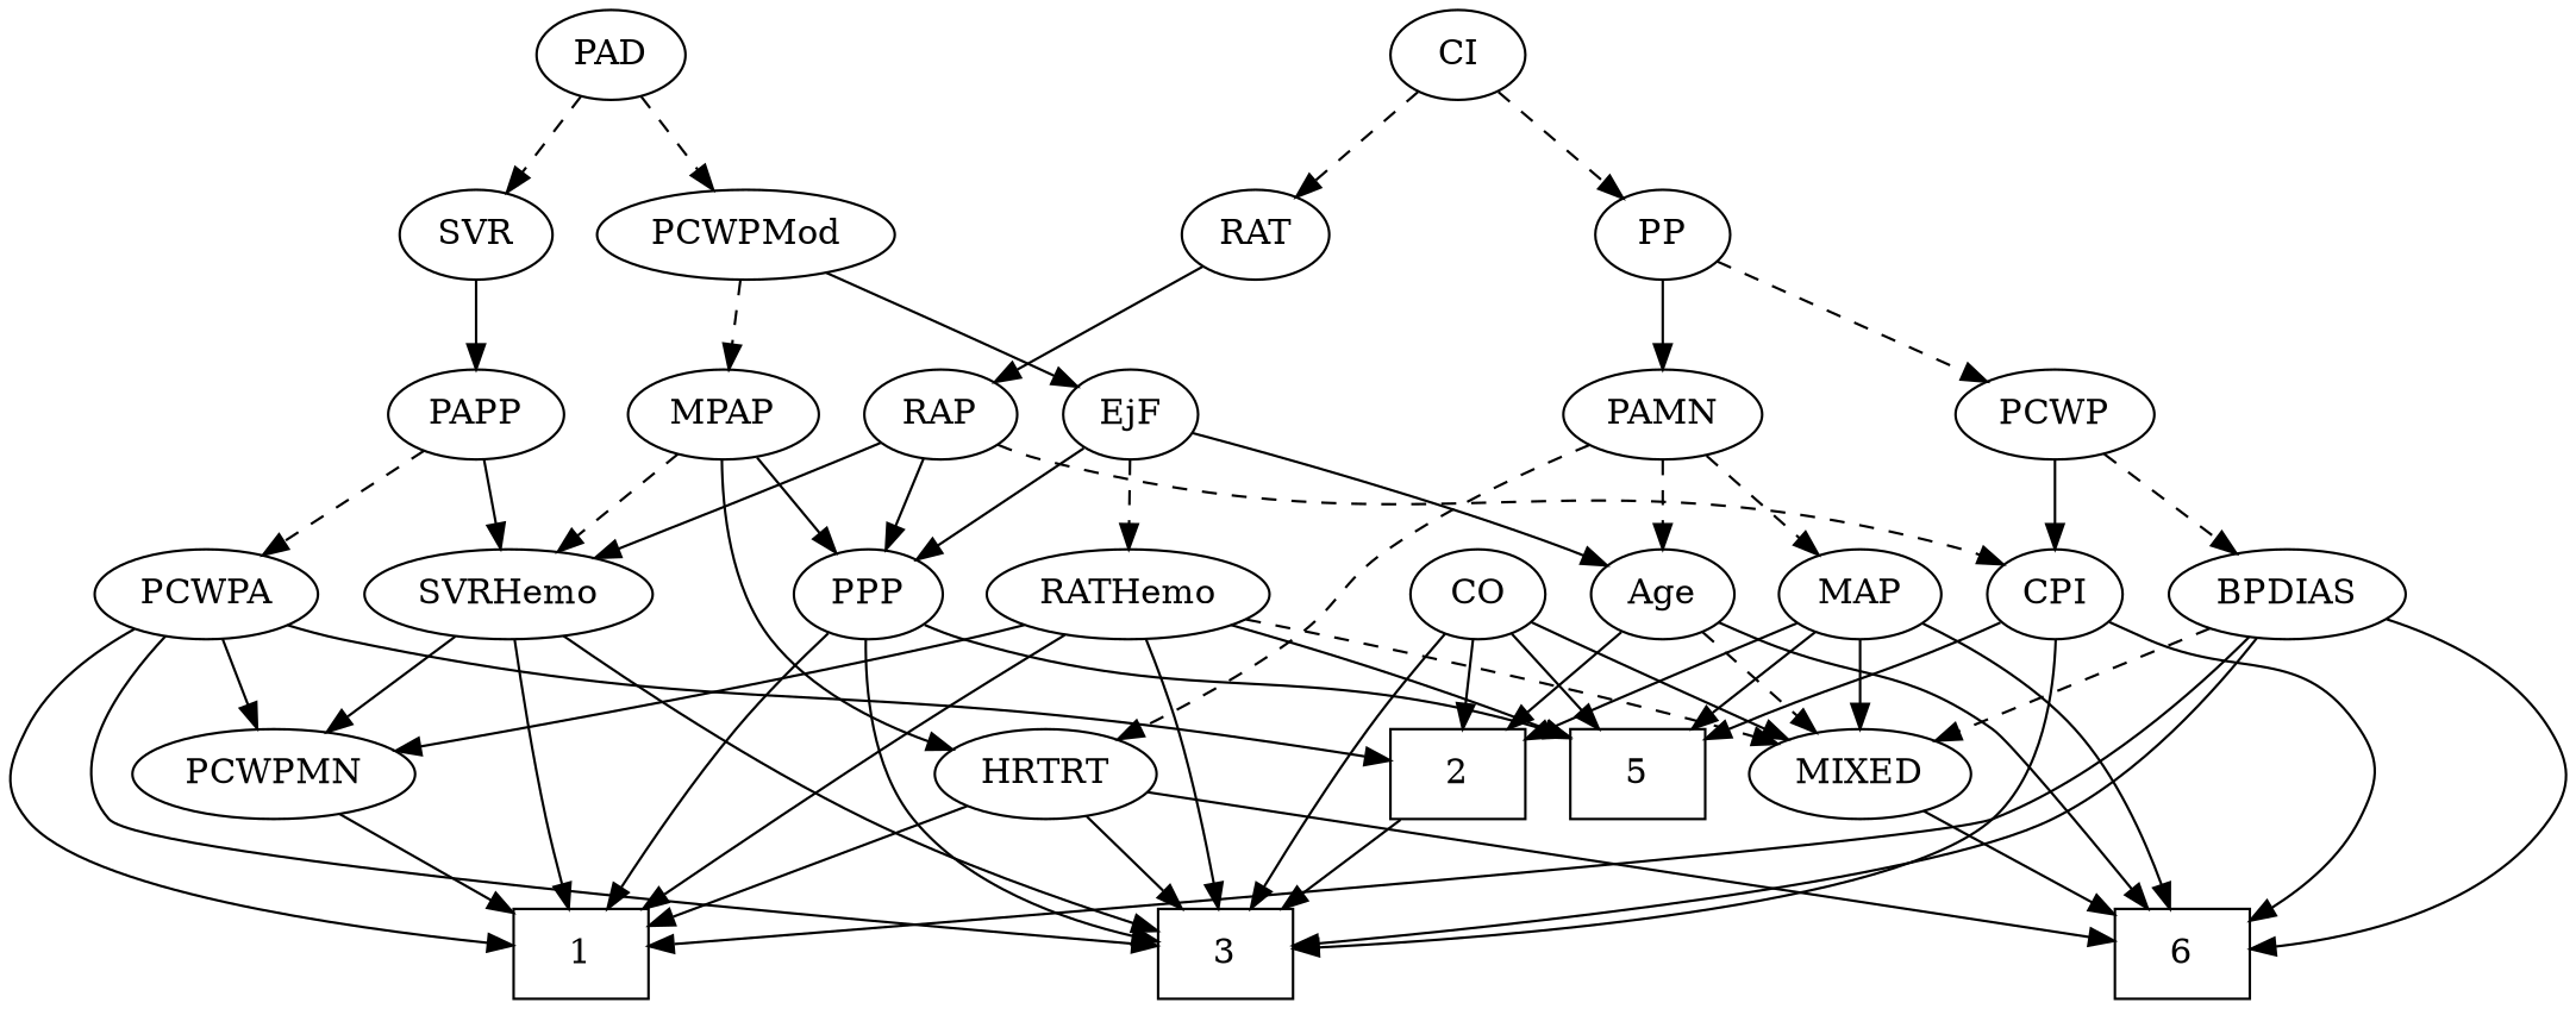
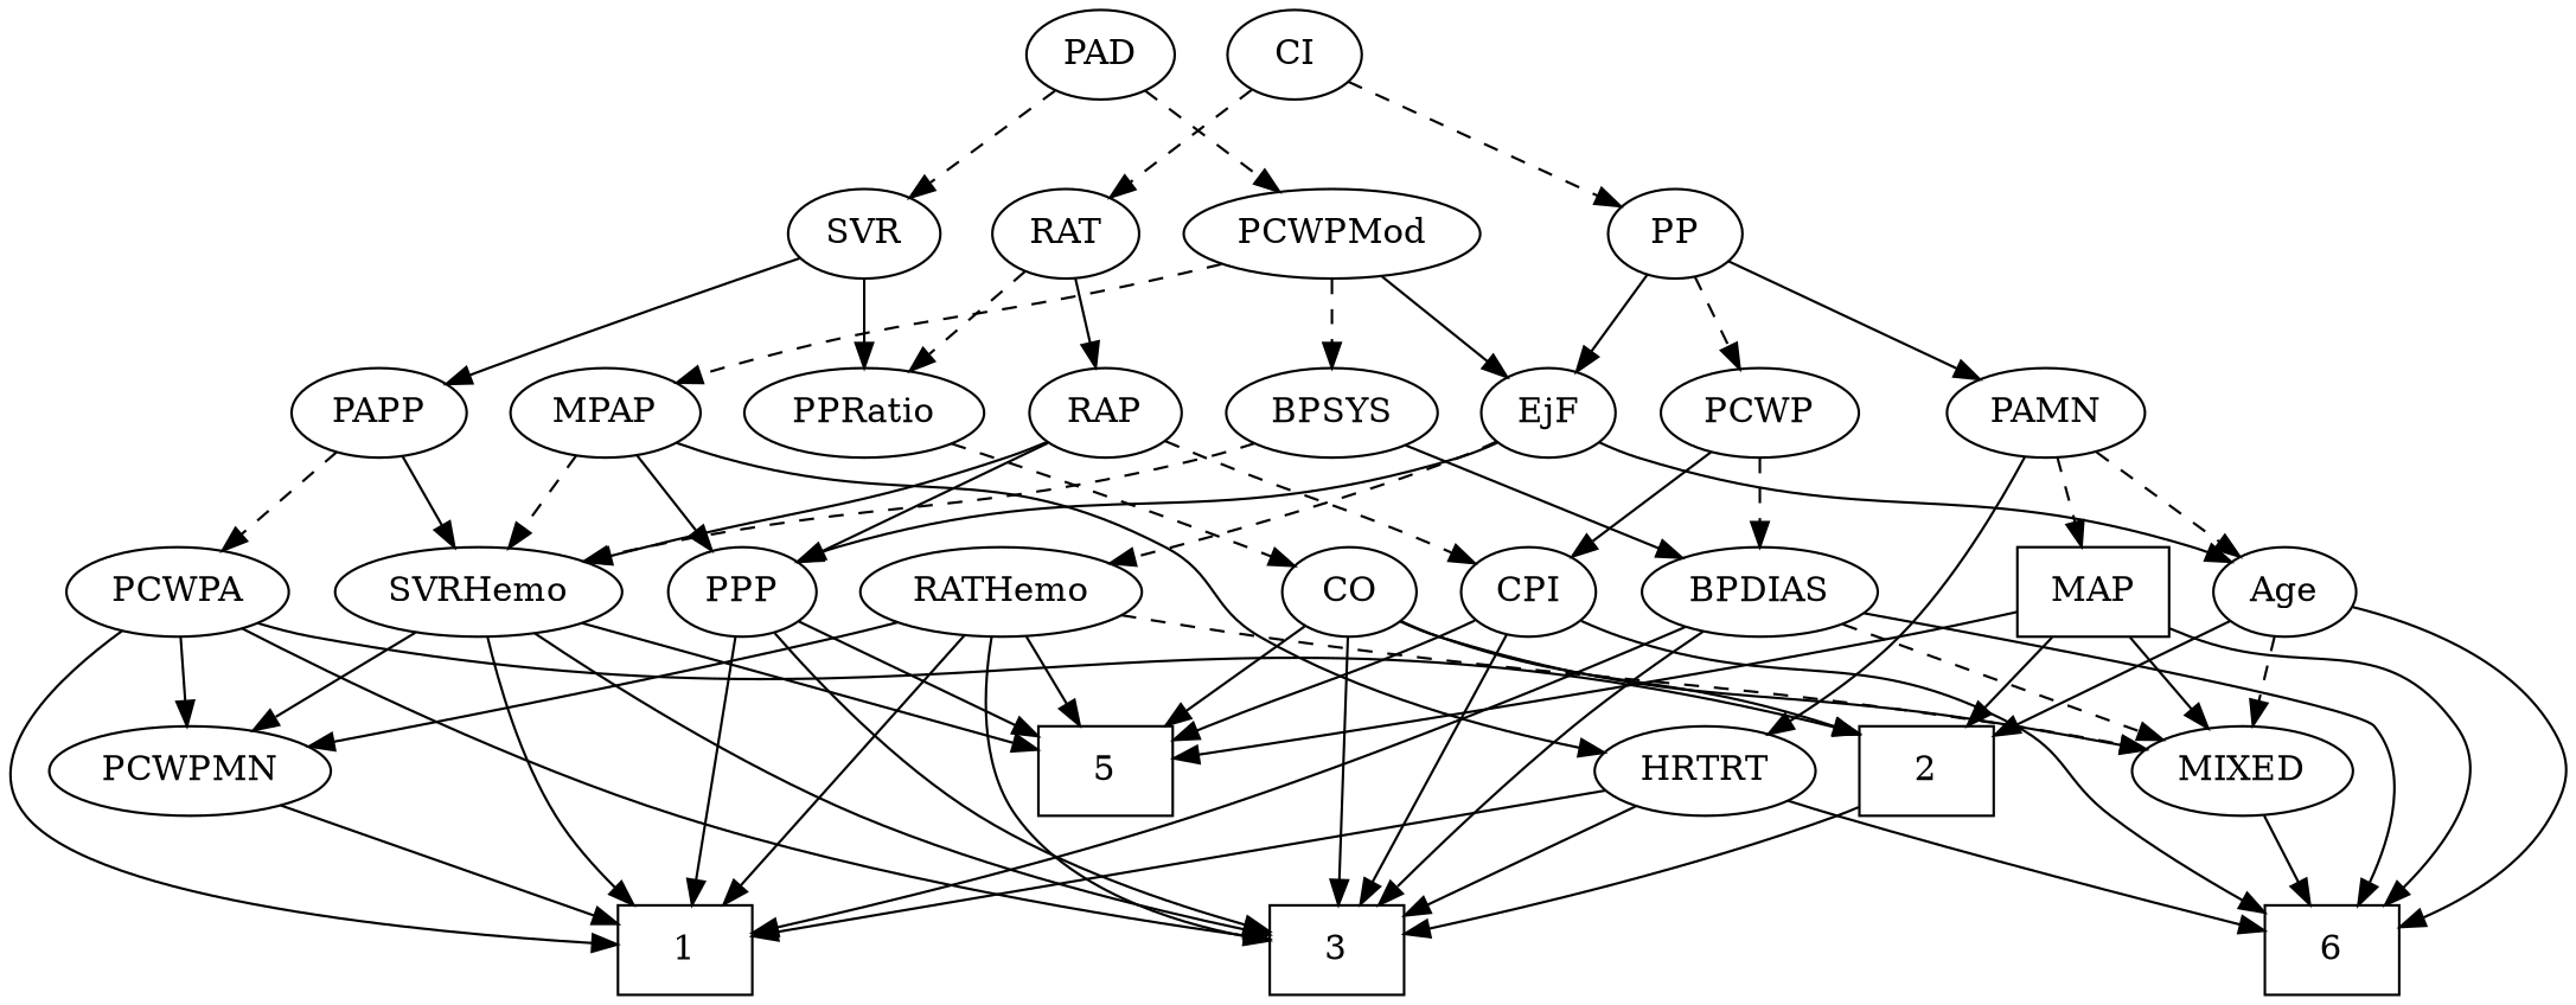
  strict digraph {
    edge [style=solid]
    1 [height=0.5 shape=box width=0.75]
    2 [height=0.5 shape=box width=0.75]
    3 [height=0.5 shape=box width=0.75]
    n4 [height=0.5 label=6 shape=box width=0.75]
    5 [height=0.5 shape=box width=0.75]
    Age [height=0.5 width=0.75]
    MIXED [height=0.5 width=1.1193]
    EjF [height=0.5 width=0.75]
    RATHemo [height=0.5 width=1.3721]
    PPP [height=0.5 width=0.75]
    PCWPMN [height=0.5 width=1.3902]
    RAP [height=0.5 width=0.77632]
    CPI [height=0.5 width=0.75]
    SVRHemo [height=0.5 width=1.3902]
    MPAP [height=0.5 width=0.97491]
    HRTRT [height=0.5 width=1.1013]
+   BPSYS [height=0.5 width=1.0471]
    BPDIAS [height=0.5 width=1.1735]
    PAD [height=0.5 width=0.79437]
    SVR [height=0.5 width=0.77632]
    PCWPMod [height=0.5 width=1.4443]
+   PPRatio [height=0.5 width=1.1013]
    PAPP [height=0.5 width=0.88464]
    CO [height=0.5 width=0.75]
    PCWPA [height=0.5 width=1.1555]
    CI [height=0.5 width=0.75]
    RAT [height=0.5 width=0.75827]
    PP [height=0.5 width=0.75]
    PAMN [height=0.5 width=1.011]
    PCWP [height=0.5 width=0.97491]
-   MAP [height=0.5 width=0.84854]
+   MAP [height=0.5 width=0.84854 shape=box]
    2 -> 3
    Age -> 2
    Age -> n4
    Age -> MIXED [style=dashed]
    MIXED -> n4
    EjF -> Age
    EjF -> RATHemo [style=dashed]
    EjF -> PPP
    RATHemo -> 1
    RATHemo -> 3
    RATHemo -> 5
    RATHemo -> MIXED [style=dashed]
    RATHemo -> PCWPMN
    PPP -> 1
    PPP -> 3
    PPP -> 5
    PCWPMN -> 1
    RAP -> PPP
    RAP -> CPI [style=dashed]
    RAP -> SVRHemo
    CPI -> 3
    CPI -> n4
    CPI -> 5
    SVRHemo -> 1
    SVRHemo -> 3
+   SVRHemo -> 5
    SVRHemo -> PCWPMN
    MPAP -> PPP
    MPAP -> SVRHemo [style=dashed]
    MPAP -> HRTRT
    HRTRT -> 1
    HRTRT -> 3
    HRTRT -> n4
+   BPSYS -> SVRHemo [style=dashed]
+   BPSYS -> BPDIAS
    BPDIAS -> 1
    BPDIAS -> 3
    BPDIAS -> n4
    BPDIAS -> MIXED [style=dashed]
    PAD -> SVR [style=dashed]
    PAD -> PCWPMod [style=dashed]
+   SVR -> PPRatio
    SVR -> PAPP
    PCWPMod -> EjF
    PCWPMod -> MPAP [style=dashed]
+   PCWPMod -> BPSYS [style=dashed]
+   PPRatio -> CO [style=dashed]
    PAPP -> SVRHemo
    PAPP -> PCWPA [style=dashed]
    CO -> 2
    CO -> 3
    CO -> 5
    CO -> MIXED
    PCWPA -> 1
    PCWPA -> 2
    PCWPA -> 3
    PCWPA -> PCWPMN
    CI -> RAT [style=dashed]
    CI -> PP [style=dashed]
    RAT -> RAP
+   RAT -> PPRatio [style=dashed]
+   PP -> EjF
    PP -> PAMN
    PP -> PCWP [style=dashed]
    PAMN -> Age [style=dashed]
-   PAMN -> HRTRT [style=dashed]
+   PAMN -> HRTRT
    PAMN -> MAP [style=dashed]
    PCWP -> CPI
    PCWP -> BPDIAS [style=dashed]
    MAP -> 2
    MAP -> n4
    MAP -> 5
    MAP -> MIXED
  }
